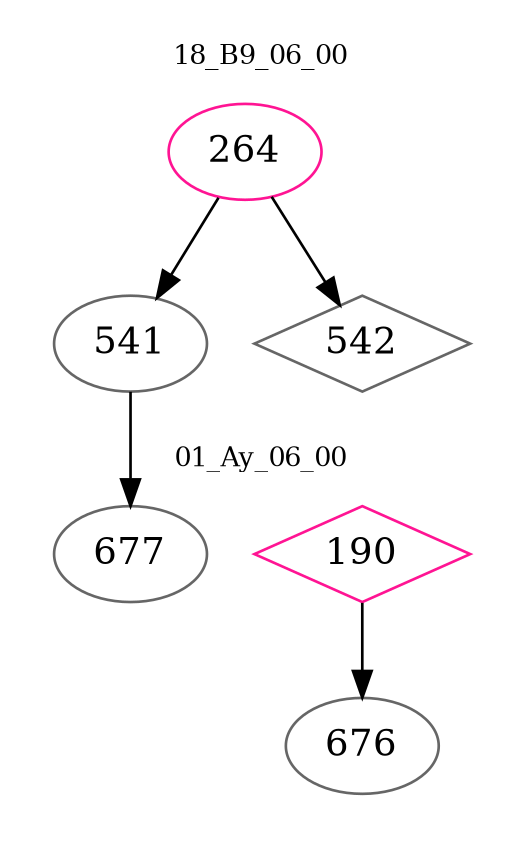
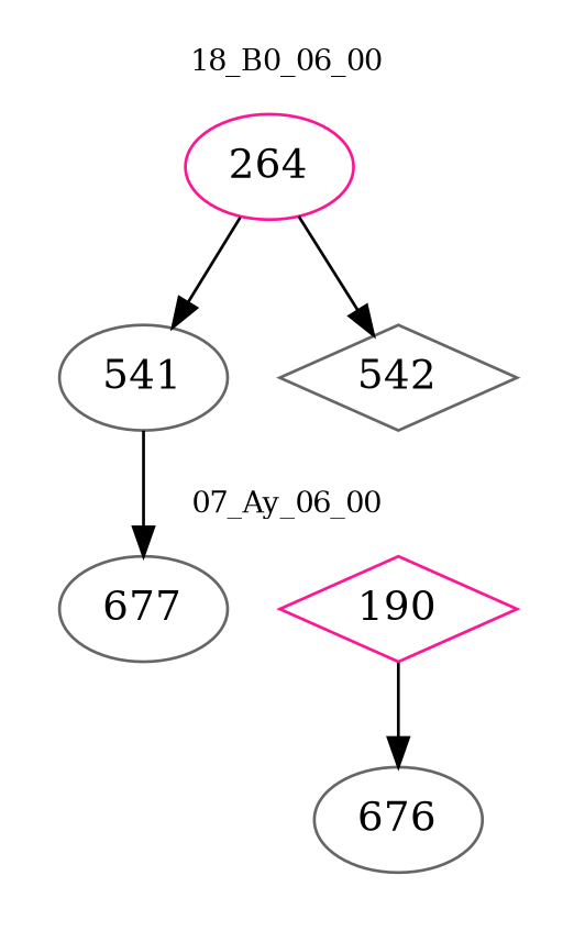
  digraph {
    node [color=gray40 shape=ellipse]
    edge [color=black]
    n1 [color=deeppink label=190 shape=diamond]
    n2 [label=676]
    n3 [label=677]
    n4 [color=deeppink label=264]
    n5 [label=541]
    n6 [label=542 shape=diamond]
    subgraph cluster_1 {
      color=white
      fontsize=10
-     label="01_Ay_06_00"
+     label="07_Ay_06_00"
      n1
      n2
      n3
    }
    subgraph cluster_2 {
      color=white
      fontsize=10
-     label="18_B9_06_00"
+     label="18_B0_06_00"
      n4
      n5
      n6
    }
    n1 -> n2
    n4 -> n5
    n4 -> n6
    n5 -> n3
  }
